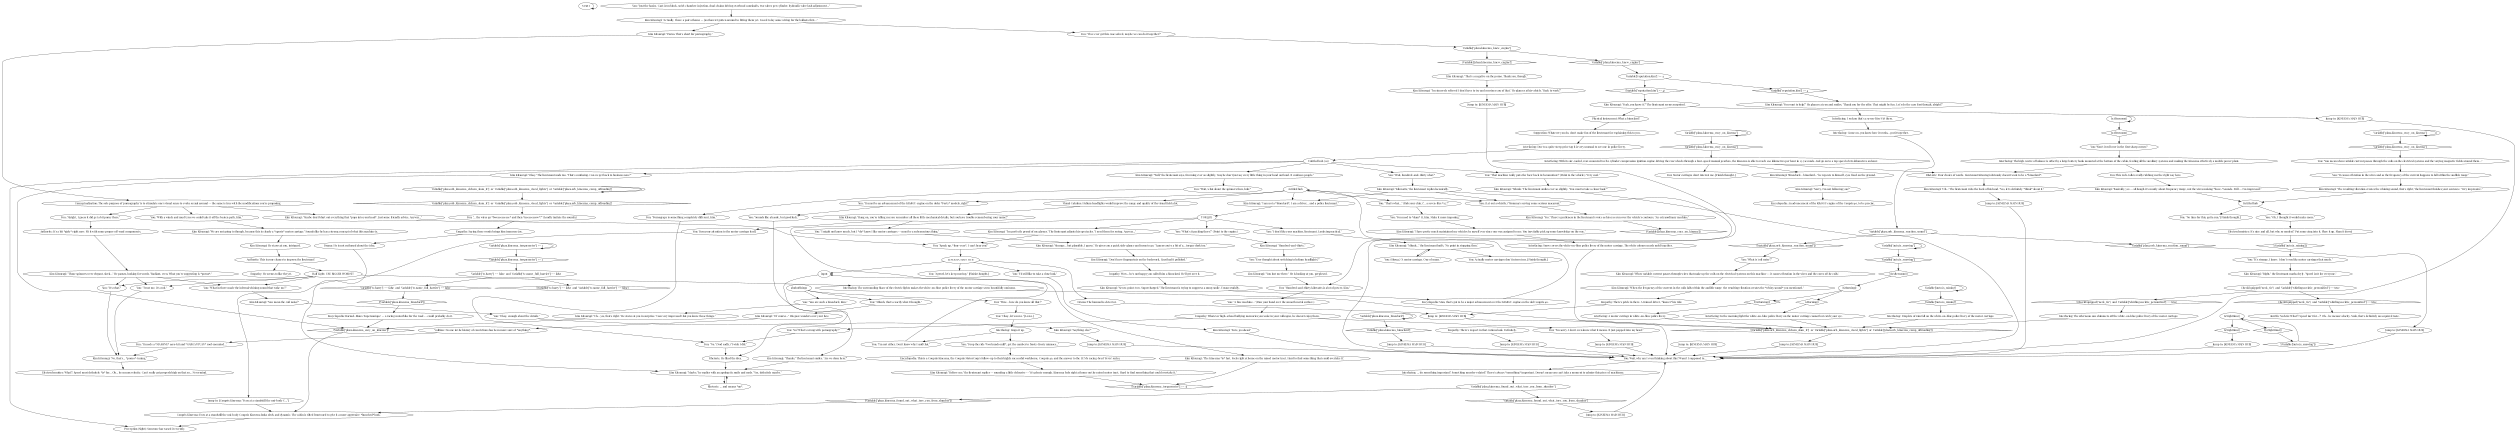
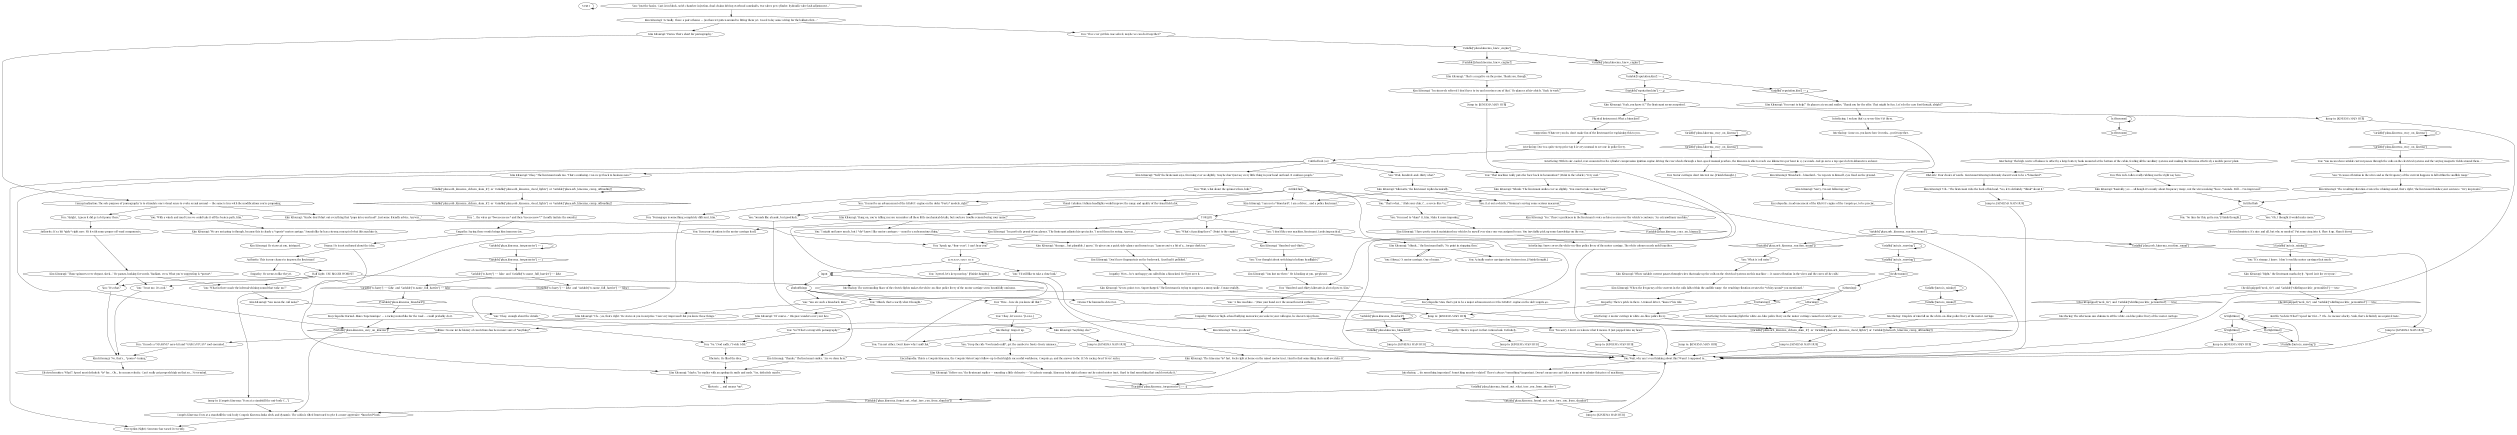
  digraph {
    fontname="Playfair Display"
    node [fontname="Playfair Display"]
    edge [fontname="Playfair Display"]
    n1 [label=START]
    n2 [label=input]
    n3 [label=ahubofthings]
    n4 [label="You: \"Wow... how do you know all that?\""]
    n5 [label="You: \"You are such a binoclard, Kim.\""]
    n6 [label="You: \"Mhmh, that's exactly what I thought.\""]
    n7 [label="Kim Kitsuragi: \"Well,\" the lieutenant says, frowning ever so slightly, \"maybe don't just say every little thing in your head out loud. It confuses people.\""]
    n8 [label="You: \"Wait, what about the spinners then, huh?\""]
    n9 [label="You: \"Pornograpy is something completely different, Kim.\""]
    n10 [label="You: (Shrug.) \"A motor carriage. One of many.\""]
    n11 [label="Kim Kitsuragi: \"Mhmh...\" the lieutenant huffs. \"No point in stopping then.\""]
    n12 [label="You: Actually motor carriages don't interest me. [Finish thought.]"]
    n13 [label="You: \"I'd still like to take a close look.\""]
    n14 [label="Kim Kitsuragi: \"Sure, go ahead.\""]
    n15 [label="You: Wait, why am I even thinking about this? Wasn't I supposed to..."]
    n16 [label="You: \"What in there made the infernal whining sound that woke me?\""]
    n17 [label="Kim Kitsuragi: \"You mean the coil noise?\""]
    n18 [label="You: \"Okay, enough about the details.\""]
    n19 [label="You: \"It needs a *MASSIVE* aero-kit and *GARGANTUAN* roof-mounted...\""]
    n20 [label="Kim Kitsuragi: \"No, that's... *porno*-tuning.\""]
    n21 [label="Electrochemistry: What?! Speed most definitely *is* for... Oh... he means velocity. Can't really get properly high on that so... Nevermind."]
    n22 [label="Jump to: [KINEEMA MAIN HUB]"]
    n23 [label="Interfacing: ... do something important? Something murder-related? There's always *something* important. Doesn't mean you can't take a moment to admire this piece of machinery."]
    n24 [label="You: \"Just the basics. Cast-iron block, swirl-chamber-injection, dual-chains driving overhead camshafts, two valves per cylinder, hydraulic valve lash adjustment...\""]
    n25 [label="Kim Kitsuragi: \"Actually, I have a pair at home -- just haven't gotten around to fitting them yet. I need to lay some wiring for the ballasts first...\""]
    n26 [label="Kim Kitsuragi: \"Porno. That's short for pornography.\""]
    n27 [label="You: \"If we ever get this case solved, maybe we can do it together?\""]
    n28 [label="Variable[\"plaza.kineema_ency_on_kinema\"]"]
    n29 [label="Variable[\"plaza.kineema_ency_on_kinema\"]" shape=diamond]
    n30 [label="You: \"You mean when variable current passes through the coils on the electrical systems and the varying magnetic fields around them...\""]
    n31 [label="You: \"It causes vibration in the wires and as the frequency of the current happens to fall within the audible range\""]
    n32 [label="!(Variable[\"plaza.kineema_ency_on_kinema\"])" shape=diamond]
    n33 [label="Electrochemistry: It's nice and all, but why so modest? Put some zing into it. Flare it up. Slam it down!"]
    n34 [label="!(Variable[\"auto.is_raining\"])" shape=diamond]
    n35 [label="You: \"It's strange, I know. I don't even like motor carriages that much.\""]
    n36 [label="Kim Kitsuragi: \"Believe me,\" the lieutenant replies -- sounding a little defensive -- \"it's plenty enough. Kineema feels right at home on the raised motor tract. Hard to find something that could overtake it.\""]
    n37 [label="!(Variable[\"plaza.kineema_torquemeter\"] >= 3)" shape=diamond]
    n38 [label="Variable[\"plaza.kineema_ency_on_kinema\"]"]
    n39 [label="Variable[\"plaza.kineema_ency_on_kinema\"]" shape=diamond]
    n40 [label="Interfacing: With its air-cooled, rear-mounted twelve cylinder compression ignition engine driving the rear wheels through a four-speed manual gearbox, the Kineema is able to reach 100 kilometres per hour in 13.5 seconds. And go on to a top speed of 180 kilometres an hour."]
    n41 [label="Kim Kitsuragi: \"Binoclard... binoclard...\" he repeats to himself, eyes fixed on the ground."]
    n42 [label="Rhetoric: Poor choice of words. Lieutenant Kitsuragi obviously doesn't want to be a *binoclard*."]
    n43 [label="You: Motor carriages don't interest me. [Finish thought.]"]
    n44 [label="!(Variable[\"plaza.kineema_ency_on_kinema\"])" shape=diamond]
    n45 [label="Coupris Kineema: Even at a standstill the uni-body Coupris Kineema looks sleek and dynamic. The cabin is tilted frontward to give it a more aggressive *hunched* look."]
    n46 [label="Perception (Sight): Someone has waxed it recently."]
    n47 [label="Jump to: [KINEEMA MAIN HUB]"]
    n48 [label="Kim Kitsuragi: \"Don't leave fingerprints on the bodywork, I just had it polished.\""]
    n49 [label="Empathy: Wow... he's not happy you called him a binoclard. He'll get over it."]
    n50 [label="Kim Kitsuragi: \"Seven-point-two. Supercharged.\" The lieutenant is trying to suppress a smug smile. Unsuccessfully."]
    n51 [label="Empathy: He seems to like the yet."]
    n52 [label="Kim Kitsuragi: \"The resulting vibration creates the whining sound, that's right,\" the lieutenant finishes your sentence. \"Very impressive.\""]
    n53 [label="Untitled hub"]
    n54 [label="Kim Kitsuragi: He stares at you, intrigued."]
    n55 [label="Authority: This is your chance to impress the lieutenant!"]
    n56 [label="Half Light: USE BIGGER WORDS!!!"]
    n57 [label="Jump to: [KINEEMA MAIN HUB]"]
    n58 [label="Encyclopedia: This is a Coupris Kineema, the Coupris MotorCorp's follow-up to their highly successful workhorse, Coupris 40, and the answer to the LUM's racing-bred 'Fevre' series."]
    n59 [label="Conceptualization: The sole purpose of 'pornography' is to stimulate one's visual sense to evoke sexual arousal -- the same is true with the modifications you're proposing."]
    n60 [label="Kim Kitsuragi: \"Maybe don't blurt out everything that *pops into your head*. Just some friendly advice. Anyway...\""]
    n61 [label="You: \"With a winch and mud tyres we could take it off the beaten path, Kim.\""]
    n62 [label="You: \"Alright, I guess it did get a bit porny there.\""]
    n63 [label="You: \"Sounds like a hassle, but good luck.\""]
    n64 [label="Kim Kitsuragi: \"Thanks.\" The lieutenant smiles. \"Are we done here?\""]
    n65 [label="Kim Kitsuragi: \"Maybe,\" he replies with an apologetic smile and nods. \"Yes, definitely maybe.\""]
    n66 [label="Kim Kitsuragi: \"Yeah, you know it?\" The lieutenant seems surprised."]
    n67 [label="Physical Instrument: What a binoclard!"]
    n68 [label="Suggestion: Whatever you do, don't make fun of the lieutenant for explaining this to you."]
    n69 [label="Kim Kitsuragi: \"Oh...\" The lieutenant rubs the back of his head. \"Yes, let's definitely *think* about it.\""]
    n70 [label="Jump to: [KINEEMA MAIN HUB]"]
    n71 [label="Kim Kitsuragi: \"Sorry, I'm not following you?\""]
    n72 [label="Encyclopedia: An advancement of the KR18GU engine of the Coupris 40, to be precise."]
-   n73 [label="You: Won't it roll over in the first sharp corner?"]
    n74 [label="Interfacing: The high centre of balance is offset by a large battery bank mounted at the bottom of the cabin, feeding all the auxiliary systems and making the Kineema effectively a mobile power plant."]
    n75 [label="You: This tech-talk is really rubbing me the right way here."]
    n76 [label="Interfacing: The afternoon sun shimmers off the white-on-blue police livery of the motor carriage."]
    n77 [label="!(Variable[\"plaza.orb_kineema_elchem_slam_it\"]  or  Variable[\"plaza.orb_kineema_viscal_lights\"]  or  Variable[\"plaza.orb_kineema_comp_offroading\"])" shape=diamond]
    n78 [label="Jump to: [KINEEMA MAIN HUB]"]
    n79 [label="Interfacing: The surrounding blaze of the electric lights makes the white-on-blue police livery of the motor carriage seem beautifully ominous."]
    n80 [label="You: \"Trust me, it's cool.\""]
    n81 [label="You: \"It's what?\""]
    n82 [label="You: \"... the wires go *bweeeeeeeeee* and then *neeeeeeeow*?\" (Loudly imitate the sounds.)"]
    n83 [label="Empathy: Saying these words brings him immense joy."]
    n84 [label="Drama: He is not enthused about the idea."]
    n85 [label=TORQUE]
    n86 [label="You: \"What's it packing there?\" (Point to the engine.)"]
    n87 [label="Kim Kitsuragi: \"I'm perfectly proud of my glasses.\" The lieutenant adjusts his spectacles. \"I need them for seeing. Anyway...\""]
    n88 [label="Kim Kitsuragi: \"The Kineema *is* fast. Feels right at home on the raised motor tract. Hard to find something that could overtake it.\""]
    n89 [label="You: \"I don't like your machine, lieutenant. Looks impractical.\""]
    n90 [label="Kim Kitsuragi: \"Hundred-and-thirty.\""]
    n91 [label="You: \"Speak up, *four-eyes*, I can't hear you!\""]
    n92 [label="You: Turn your attention to the motor carriage itself."]
    n93 [label="Jump to: [Coupris Kineema: \"Even at a standstill the uni-body C...\"]"]
    n94 [label="Kim Kitsuragi: \"Right,\" the lieutenant marks dryly. \"Speed isn't for everyone.\""]
    n95 [label="CheckEquipped(\"neck_tie\")  and  Variable[\"whirling.necktie_personified\"] == true"]
    n96 [label="Variable[\"auto.is_snowing\"]"]
    n97 [label="Variable[\"auto.is_snowing\"]" shape=diamond]
    n98 [label="!(IsAfternoon())" shape=diamond]
    n99 [label="IsMorning()"]
    n100 [label="!(Variable[\"auto.is_snowing\"])" shape=diamond]
    n101 [label="IsNighttime()"]
    n102 [label="IsNighttime()" shape=diamond]
    n103 [label="!(IsNighttime())" shape=diamond]
    n104 [label="IsAfternoon()"]
    n105 [label="IsAfternoon()" shape=diamond]
    n106 [label="IsMorning()" shape=diamond]
    n107 [label="!(IsMorning())" shape=diamond]
    n108 [label="Interfacing: Snow covers the white-on-blue police livery of the motor carriage. The white colours nearly meld together."]
    n109 [label="Empathy: There's pride in there. A trained driver, *knows* his ride."]
    n110 [label="Jump to: [KINEEMA MAIN HUB]"]
    n111 [label="Interfacing: Due to a quite steep price tag it is very unusual to see one in police livery."]
    n112 [label="You: \"No.\" (Nod sadly.) \"I wish I did.\""]
    n113 [label="Rhetoric: He liked the idea."]
    n114 [label="Kim Kitsuragi: \"That's a negative on the porno. Thank you, though.\""]
    n115 [label="Kim Kitsuragi: \"I'm sincerely relieved I don't have to try and convince you of that.\" He glances at his vehicle. \"Back to work?\""]
    n116 [label="Jump to: [KINEEMA MAIN HUB]"]
    n117 [label="Rhetoric: ... and means *no*."]
    n118 [label="Jump to: [KINEEMA MAIN HUB]"]
    n119 [label="KINEEMA MAIN HUB"]
    n120 [label="Kim Kitsuragi: \"Those spinners were elegant, sleek...\" He pauses, looking for words. \"Radiant, even. What you're suggesting is *porno*.\""]
    n121 [label="Variable[\"plaza.orb_kineema_elchem_slam_it\"]  or  Variable[\"plaza.orb_kineema_viscal_lights\"]  or  Variable[\"plaza.orb_kineema_comp_offroading\"]"]
    n122 [label="Variable[\"plaza.orb_kineema_elchem_slam_it\"]  or  Variable[\"plaza.orb_kineema_viscal_lights\"]  or  Variable[\"plaza.orb_kineema_comp_offroading\"]" shape=diamond]
    n123 [label="You: \"Oh, I thought it would make more.\""]
    n124 [label="You: \"No time for this, gotta run.\" [Finish thought.]"]
    n125 [label="Empathy: There's respect in that curious look. Definitely."]
    n126 [label="Jump to: [KINEEMA MAIN HUB]"]
    n127 [label="You: \"Ever thought about switching to helium headlights?\""]
    n128 [label="Kim Kitsuragi: \"We are not going to though, because this is clearly a *sports* motor carriage.\" Sounds like he has a strong concept of what this machine is."]
    n129 [label="You: \"So? What's wrong with pornography?\""]
    n130 [label="You: \"Agreed, let's keep moving.\" [Finish thought.]"]
    n131 [label="Drama: The human lie-detector."]
    n132 [label="Jump to: [KINEEMA MAIN HUB]"]
    n133 [label="Interfacing: Lingo it up."]
    n134 [label="You: \"Drop the ride *two hundo mill*, get the camber to frosty-frosty minuses...\""]
    n135 [label="You: \"I'm not either. Don't know why I said that.\""]
    n136 [label="Variable[\"plaza.kineema_torquemeter\"] >= 3"]
    n137 [label="Variable[\"plaza.kineema_torquemeter\"] >= 3" shape=diamond]
    n138 [label="Variable[\"tc.harry\"] == false  and  Variable[\"tc.name_full_harrier\"] == false"]
    n139 [label="Variable[\"tc.harry\"] == false  and  Variable[\"tc.name_full_harrier\"] == false" shape=diamond]
    n140 [label="!(Variable[\"tc.harry\"] == false  and  Variable[\"tc.name_full_harrier\"] == false)" shape=diamond]
    n141 [label="Encyclopedia: Harmel-Rioux 'Supersonique' -- a racing motorbike for the road -- could probably do it."]
    n142 [label="Kim Kitsuragi: \"Yes.\" There's gentleness in the lieutenant's voice as his eyes run over the vehicle's contours. \"An extraordinary machine.\""]
    n143 [label="Kim Kitsuragi: \"You lost me there.\" He is looking at you, perplexed."]
    n144 [label="You: \"Hundred-and-thirty kilowatts is a lot of power, Kim.\""]
    n145 [label="You: \"A fine machine...\" (Run your hand over the smooth metal surface.)"]
    n146 [label="Variable[\"plaza.kineema_knew_engine\"]"]
    n147 [label="Kim Kitsuragi: \"Uh... yes, that's right.\" He stares at you in surprise. \"I am very impressed that you know these things.\""]
    n148 [label="Kim Kitsuragi: \"I am not a *binoclard*, I am a driver... and a police lieutenant.\""]
    n149 [label="Variable[\"plaza.kineema_found_out_what_tore_you_from_slumber\"]"]
    n150 [label="Kim Kitsuragi: \"Anything else?\""]
    n151 [label="Jump to: [KINEEMA MAIN HUB]"]
    n152 [label="Interfacing: Come on, you know how it works... put it together."]
    n153 [label="Variable[\"plaza.orb_kineema_reaction_sound\"]"]
    n154 [label="Variable[\"plaza.orb_kineema_reaction_sound\"]" shape=diamond]
    n155 [label="!(Variable[\"plaza.orb_kineema_reaction_sound\"])" shape=diamond]
    n156 [label="Encyclopedia: Man, that's got to be a major advancement over the KR18GU engine on the old Coupris 40."]
    n157 [label="Untitled hub"]
    n158 [label="Visual Calculus: Helium headlights would improve the range and quality of the visual field a lot."]
    n159 [label="You: (Let out a whistle.) \"Momma's serving some serious macaroni.\""]
    n160 [label="You: \"It must be an advancement of the KR18GU engine on the older *Forty* models, right?\""]
    n161 [label="You: \"That's what...\" (Rub your chin.) \"... a seven-litre V12?\""]
    n162 [label="Kim Kitsuragi: \"Basically, yes -- although it's mostly about frequency range, not the wires making *bwee-*sounds. Still -- I'm impressed.\""]
    n163 [label="Untitled hub (02)"]
    n164 [label="You: \"Wait, hundred-and-thirty what?\""]
    n165 [label="Kim Kitsuragi: \"Okay.\" The lieutenant nods too. \"That's confusing. Can we get back to business now?\""]
    n166 [label="You: \"That machine really puts the 'loco' back in 'locomotion'!\" (Point to the vehicle.) \"Very cool.\""]
    n167 [label="You: \"Okay, let's move.\" [Leave.]"]
    n168 [label="Kim Kitsuragi: \"Of course...\" His gaze wanders over your face."]
    n169 [label="Variable[\"auto.is_raining\"]"]
    n170 [label="Variable[\"auto.is_raining\"]" shape=diamond]
    n171 [label="Interfacing: Droplets of rain fall on the white-on-blue police livery of the motor carriage."]
    n172 [label="Kim Kitsuragi: \"Hang on, you're telling me you remember all these little mechanical details, but you have trouble remembering your name?\""]
    n173 [label="You: \"I might not know much, but I *do* know I like motor carriages -- must be a subconscious thing.\""]
    n174 [label="Kim Kitsuragi: \"Kilowatts,\" the lieutenant replies laconically."]
    n175 [label="Kim Kitsuragi: \"I have pretty much maintained my vehicles by myself ever since one was assigned to me. You inevitably pick up some knowledge on the way.\""]
    n176 [label="Empathy: Whatever high-school bullying memories you woke in your colleague, he doesn't enjoy them."]
    n177 [label="You: \"I'm sorry. I don't even know what it means. It just popped into my head.\""]
    n178 [label="Variable[\"plaza.kineema_binoclard\"]"]
    n179 [label="Variable[\"plaza.kineema_binoclard\"]" shape=diamond]
    n180 [label="!(Variable[\"plaza.kineema_binoclard\"])" shape=diamond]
    n181 [label="Kim Kitsuragi: \"Strange... but plausible, I guess.\" He gives you a quick side-glance and turns to go. \"I guess you're a bit of a... torque dork too.\""]
    n182 [label="Authority: It's a bit *girly* right now. Fit it with some proper off-road components."]
    n183 [label="Volition: No one in the history of convictions has been more sure of *anything*."]
    n184 [label="Interfacing: I reckon that's a seven-litre V18 there."]
    n185 [label="You: \"You need to *slam* it, Kim. Make it more imposing.\""]
    n186 [label="Jump to: [KINEEMA MAIN HUB]"]
    n187 [label="Jump to: [KINEEMA MAIN HUB]"]
    n188 [label="Variable[\"plaza.kineema_knew_engine\"]" shape=diamond]
    n189 [label="!(Variable[\"plaza.kineema_knew_engine\"])" shape=diamond]
    n190 [label="Variable[\"reputation.kim\"] >= 4"]
    n191 [label="Variable[\"reputation.kim\"] >= 4" shape=diamond]
    n192 [label="!(Variable[\"reputation.kim\"] >= 4)" shape=diamond]
    n193 [label="Kim Kitsuragi: \"When the frequency of the current in the coils falls within the audible range  the resulting vibration creates the *whiny sound* you mentioned.\""]
    n194 [label="You: \"What is 'coil noise'?\""]
    n195 [label="Kim Kitsuragi: \"When variable current passes through wires that make up the coils on the electrical systems on this machine -- it causes vibration in the wires and the cores of the coils.\""]
    n196 [label="Kim Kitsuragi: \"You want to help?\" He glances at you and smiles. \"Thank you for the offer. That might be fun. Let's do the case first though, alright?\""]
    n197 [label="Variable[\"plaza.kineema_found_out_what_tore_you_from_slumber\"]" shape=diamond]
    n198 [label="!(Variable[\"plaza.kineema_found_out_what_tore_you_from_slumber\"])" shape=diamond]
    n199 [label="Interfacing: In the morning light the white-on-blue police livery on the motor carriage cannot but catch your eye."]
    n200 [label="Interfacing: A motor carriage in white-on-blue police livery."]
    n201 [label="Kim Kitsuragi: \"Mhmh.\" The lieutenant smiles ever so slightly. \"You want to take a closer look?\""]
    n202 [label="CheckEquipped(\"neck_tie\")  and  Variable[\"whirling.necktie_personified\"] == true" shape=diamond]
    n203 [label="!(CheckEquipped(\"neck_tie\")  and  Variable[\"whirling.necktie_personified\"] == true)" shape=diamond]
    n204 [label="Horrific Necktie: What?! Speed isn't for...?! Oh... he means velocity. Yeah, that's definitely an acquired taste."]
    n1 -> n1
-   n2 -> n113
+   n2 -> n3
    n3 -> n4
    n3 -> n5
    n3 -> n6
    n4 -> n167
    n5 -> n147
    n6 -> n168
    n7 -> n8
    n8 -> n9
    n9 -> n112
    n10 -> n11
    n11 -> n10
    n11 -> n12
    n13 -> n14
    n14 -> n15
    n15 -> n23
    n16 -> n17
    n17 -> n18
    n18 -> n150
    n19 -> n20
    n20 -> n21
    n22 -> n15
    n23 -> n149
    n24 -> n25
    n25 -> n26
    n25 -> n27
    n26 -> n59
    n27 -> n146
    n28 -> n28
    n28 -> n29
    n29 -> n30
    n30 -> n31
    n31 -> n52
    n33 -> n34
    n34 -> n35
    n35 -> n94
    n36 -> n37
    n38 -> n38
    n38 -> n39
    n39 -> n40
    n40 -> n41
    n40 -> n42
    n40 -> n43
    n41 -> n71
    n42 -> n69
    n44 -> n45
    n45 -> n46
    n47 -> n15
    n48 -> n49
    n49 -> n50
    n50 -> n156
    n52 -> n53
    n53 -> n123
    n53 -> n124
-   n54 -> n55
+   n84 -> n55
    n55 -> n51
    n55 -> n56
    n56 -> n16
    n56 -> n79
    n56 -> n80
    n56 -> n81
    n57 -> n15
    n58 -> n36
    n59 -> n60
    n59 -> n61
    n59 -> n62
    n60 -> n91
    n61 -> n128
    n62 -> n182
    n63 -> n64
    n64 -> n65
    n65 -> n117
    n66 -> n22
    n66 -> n67
    n67 -> n68
    n68 -> n111
    n69 -> n70
    n70 -> n15
    n71 -> n72
-   n73 -> n74
    n74 -> n42
    n74 -> n75
    n75 -> n162
    n76 -> n77
    n77 -> n78
    n78 -> n15
    n79 -> n77
    n80 -> n20
    n81 -> n20
    n82 -> n83
    n83 -> n84
    n84 -> n65
    n85 -> n86
    n85 -> n87
    n85 -> n88
    n85 -> n89
    n86 -> n90
    n87 -> n91
    n88 -> n37
    n89 -> n11
    n90 -> n127
    n91 -> n119
    n92 -> n93
    n93 -> n45
    n94 -> n95
    n95 -> n202
    n95 -> n203
    n96 -> n96
    n96 -> n97
    n97 -> n98
    n98 -> n99
    n99 -> n106
    n99 -> n107
    n100 -> n101
    n101 -> n102
    n101 -> n103
    n102 -> n186
    n103 -> n100
    n104 -> n104
    n104 -> n105
-   n105 -> n73
    n106 -> n199
    n107 -> n200
    n108 -> n77
    n109 -> n110
    n110 -> n15
    n111 -> n163
    n112 -> n113
    n113 -> n65
    n114 -> n115
    n115 -> n116
    n116 -> n15
    n117 -> n65
    n118 -> n15
    n119 -> n2
    n119 -> n13
    n119 -> n130
-   n119 -> n131
+   n3 -> n131
    n120 -> n16
    n120 -> n80
    n120 -> n81
    n121 -> n121
    n121 -> n122
    n122 -> n82
    n123 -> n33
    n125 -> n126
    n126 -> n15
    n127 -> n143
    n128 -> n54
    n129 -> n112
    n131 -> n110
    n132 -> n15
    n133 -> n134
    n133 -> n135
    n134 -> n58
    n135 -> n2
    n136 -> n136
    n136 -> n137
    n137 -> n138
    n138 -> n139
    n138 -> n140
    n139 -> n180
    n141 -> n44
    n142 -> n32
    n143 -> n144
    n144 -> n145
    n145 -> n176
    n146 -> n188
    n146 -> n189
    n147 -> n44
    n148 -> n85
    n149 -> n197
    n149 -> n198
    n150 -> n151
    n151 -> n15
    n152 -> n153
    n153 -> n154
    n153 -> n155
    n154 -> n132
    n155 -> n194
    n156 -> n157
    n157 -> n148
    n157 -> n158
    n157 -> n159
    n157 -> n160
    n157 -> n161
    n158 -> n172
    n159 -> n142
    n160 -> n63
    n161 -> n185
    n162 -> n53
    n163 -> n7
    n163 -> n46
    n163 -> n164
    n163 -> n165
    n163 -> n166
    n164 -> n174
    n165 -> n44
    n166 -> n201
    n167 -> n133
    n168 -> n183
    n169 -> n169
    n169 -> n170
    n170 -> n171
    n171 -> n77
    n172 -> n92
    n172 -> n173
    n173 -> n181
    n174 -> n144
    n174 -> n148
    n174 -> n159
    n175 -> n108
    n176 -> n129
    n176 -> n177
    n177 -> n118
    n178 -> n178
    n178 -> n179
    n179 -> n47
    n180 -> n141
    n181 -> n48
    n182 -> n120
    n183 -> n19
    n184 -> n152
    n185 -> n175
    n186 -> n15
    n187 -> n15
    n188 -> n190
    n189 -> n114
    n190 -> n191
    n190 -> n192
    n191 -> n196
    n192 -> n66
    n193 -> n109
    n194 -> n195
    n195 -> n193
    n196 -> n184
    n197 -> n57
    n198 -> n45
    n199 -> n77
    n200 -> n77
    n201 -> n15
    n202 -> n204
    n203 -> n76
  }
